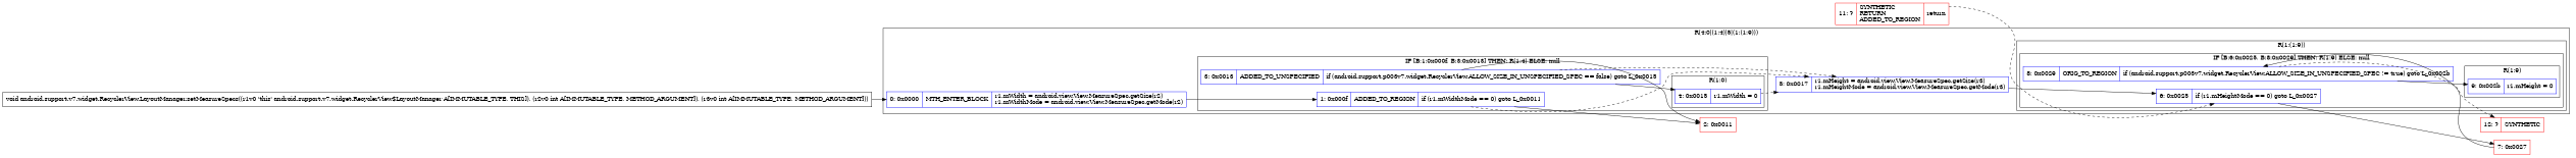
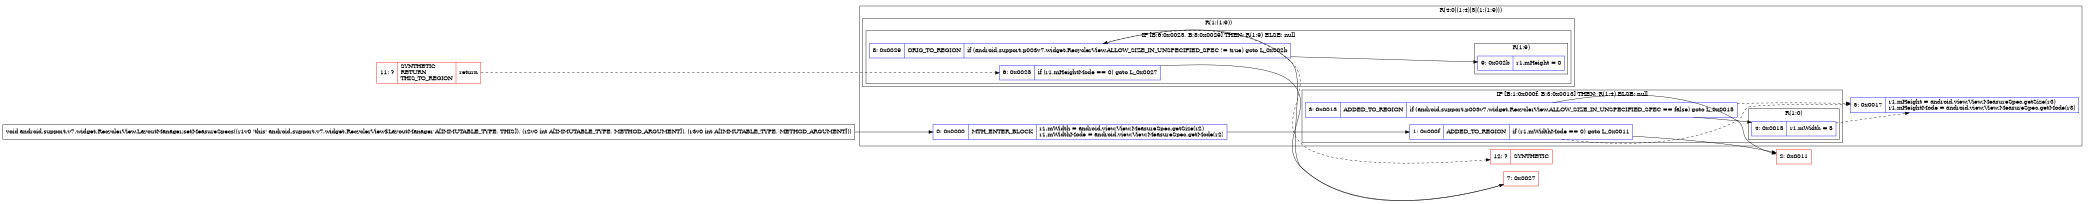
  digraph {
    rankdir=LR
    node [color=blue shape=record]
-   n1 [label="{4\:\ 0x0015|r1.mWidth = 0\l}"]
+   n1 [label="{4\:\ 0x0015|r1.mWidth = 5\l}"]
    n2 [label="{1\:\ 0x000f|ADDED_TO_REGION\l|if (r1.mWidthMode == 0) goto L_0x0011\l}"]
-   n3 [label="{3\:\ 0x0013|ADDED_TO_UNSPECIFIED\l|if (android.support.p003v7.widget.RecyclerView.ALLOW_SIZE_IN_UNSPECIFIED_SPEC == false) goto L_0x0015\l}"]
+   n3 [label="{3\:\ 0x0013|ADDED_TO_REGION\l|if (android.support.p003v7.widget.RecyclerView.ALLOW_SIZE_IN_UNSPECIFIED_SPEC == false) goto L_0x0015\l}"]
    n4 [label="{9\:\ 0x002b|r1.mHeight = 0\l}"]
    n5 [label="{6\:\ 0x0025|if (r1.mHeightMode == 0) goto L_0x0027\l}"]
    n6 [label="{8\:\ 0x0029|ORIG_TO_REGION\l|if (android.support.p003v7.widget.RecyclerView.ALLOW_SIZE_IN_UNSPECIFIED_SPEC != true) goto L_0x002b\l}"]
    n7 [label="{0\:\ 0x0000|MTH_ENTER_BLOCK\l|r1.mWidth = android.view.View.MeasureSpec.getSize(r2)\lr1.mWidthMode = android.view.View.MeasureSpec.getMode(r2)\l}"]
    n8 [label="{5\:\ 0x0017|r1.mHeight = android.view.View.MeasureSpec.getSize(r3)\lr1.mHeightMode = android.view.View.MeasureSpec.getMode(r3)\l}"]
    n9 [color=red label="{2\:\ 0x0011}"]
    n10 [color=red label="{7\:\ 0x0027}"]
    n11 [color=red label="{12\:\ ?|SYNTHETIC\l}"]
-   n12 [color=red label="{11\:\ ?|SYNTHETIC\lRETURN\lADDED_TO_REGION\l|return\l}"]
+   n12 [color=red label="{11\:\ ?|SYNTHETIC\lRETURN\lTHIS_TO_REGION\l|return\l}"]
    n13 [label="{void android.support.v7.widget.RecyclerView.LayoutManager.setMeasureSpecs((r1v0 'this' android.support.v7.widget.RecyclerView$LayoutManager A[IMMUTABLE_TYPE, THIS]), (r2v0 int A[IMMUTABLE_TYPE, METHOD_ARGUMENT]), (r3v0 int A[IMMUTABLE_TYPE, METHOD_ARGUMENT])) }" color=""]
    subgraph cluster_1 {
      label="R(4:0|(1:4)|5|(1:(1:9)))"
      n7
      n8
      subgraph cluster_2 {
        label="IF [B:1:0x000f, B:3:0x0013] THEN: R(1:4) ELSE: null"
        n2
        n3
        subgraph cluster_3 {
          label="R(1:0)"
          n1
        }
      }
      subgraph cluster_4 {
        label="R(1:(1:9))"
        subgraph cluster_5 {
          label="IF [B:6:0x0025, B:8:0x0029] THEN: R(1:9) ELSE: null"
          n5
          n6
          subgraph cluster_6 {
            label="R(1:9)"
            n4
          }
        }
      }
    }
    n1 -> n8 [style=dashed]
    n2 -> n8 [style=dashed]
    n2 -> n9
    n3 -> n1
    n3 -> n8 [style=dashed]
    n3 -> n9
    n5 -> n10
    n6 -> n4
    n6 -> n11 [style=dashed]
    n7 -> n2
-   n8 -> n5
    n10 -> n6
    n12 -> n5 [style=dashed]
    n13 -> n7
  }
